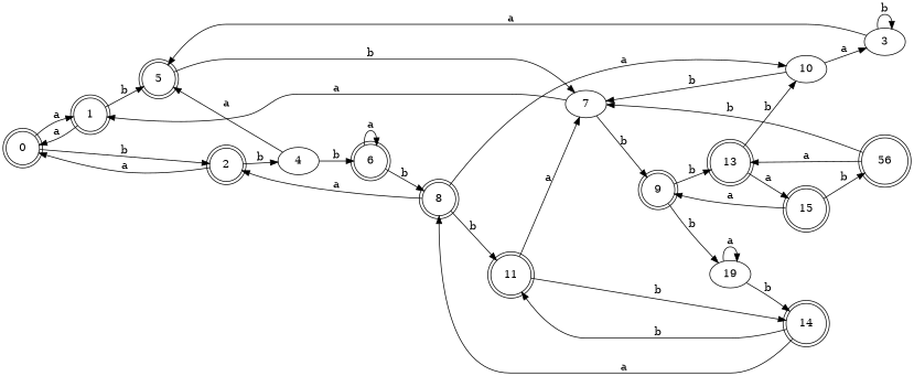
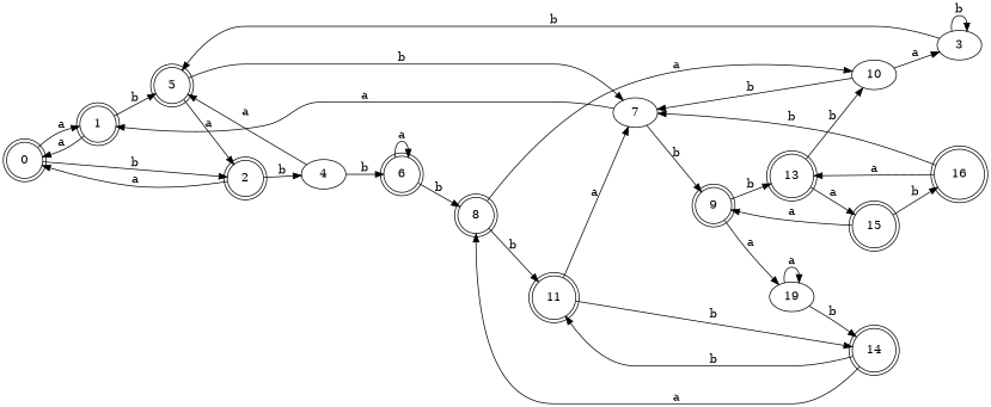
  digraph {
    rankdir=LR
    node [shape=doublecircle]
    0
    1
    2
    5
    4 [shape=""]
    3 [shape=""]
    6
    7 [shape=""]
    8
    9
    10 [shape=""]
    11
    n13 [label=19 shape=""]
    13
    14
    15
-   16 [label=56]
+   16
    0 -> 1 [label=a]
    0 -> 2 [label=b]
    1 -> 0 [label=a]
    1 -> 5 [label=b]
    2 -> 0 [label=a]
    2 -> 4 [label=b]
-   8 -> 2 [label=a]
+   5 -> 2 [label=a]
    5 -> 7 [label=b]
    4 -> 5 [label=a]
    4 -> 6 [label=b]
-   3 -> 5 [label=a]
+   3 -> 5 [label=b]
    3 -> 3 [label=b]
    6 -> 6 [label=a]
    6 -> 8 [label=b]
    7 -> 1 [label=a]
    7 -> 9 [label=b]
    8 -> 10 [label=a]
    8 -> 11 [label=b]
-   9 -> n13 [label=b]
+   9 -> n13 [label=a]
    9 -> 13 [label=b]
    10 -> 3 [label=a]
    10 -> 7 [label=b]
    11 -> 7 [label=a]
    11 -> 14 [label=b]
    n13 -> n13 [label=a]
    n13 -> 14 [label=b]
    13 -> 10 [label=b]
    13 -> 15 [label=a]
    14 -> 8 [label=a]
    14 -> 11 [label=b]
    15 -> 9 [label=a]
    15 -> 16 [label=b]
    16 -> 7 [label=b]
    16 -> 13 [label=a]
  }
